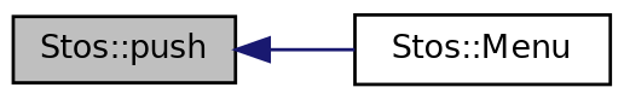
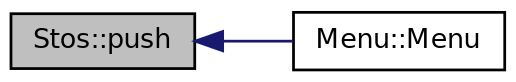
  digraph {
    rankdir=LR
    node [color=black fontname=Helvetica fontsize=10 shape=record style=filled]
    n1 [fillcolor=grey75 fontcolor=black height=0.2 label="Stos::push" width=0.4]
-   n2 [fillcolor=white height=0.2 label="Stos::Menu" width=0.4]
+   n2 [fillcolor=white height=0.2 label="Menu::Menu" width=0.4]
    n1 -> n2 [color=midnightblue dir=back fontname=Helvetica fontsize=10 labelfontname=Helvetica labelfontsize=10 style=solid]
  }
